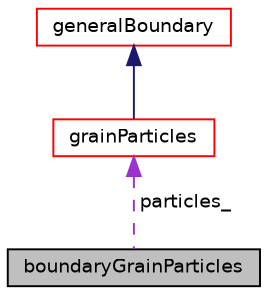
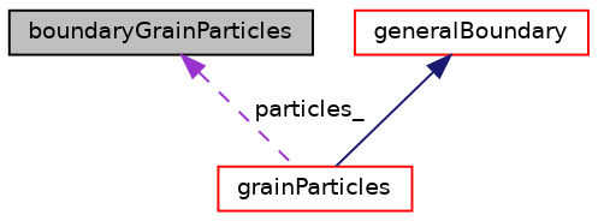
  digraph {
    node [color=red fillcolor=white fontname=Helvetica fontsize=10 shape=record style=filled]
    edge [dir=back fontname=Helvetica fontsize=10 labelfontname=Helvetica labelfontsize=10]
    n1 [color=black fillcolor=grey75 fontcolor=black height=0.2 label=boundaryGrainParticles width=0.4]
    n2 [height=0.2 label=generalBoundary width=0.4]
    n3 [height=0.2 label=grainParticles width=0.4]
    n2 -> n3 [color=midnightblue style=solid]
-   n3 -> n1 [color=darkorchid3 label=" particles_" style=dashed]
+   n1 -> n3 [color=darkorchid3 label=" particles_" style=dashed]
  }
